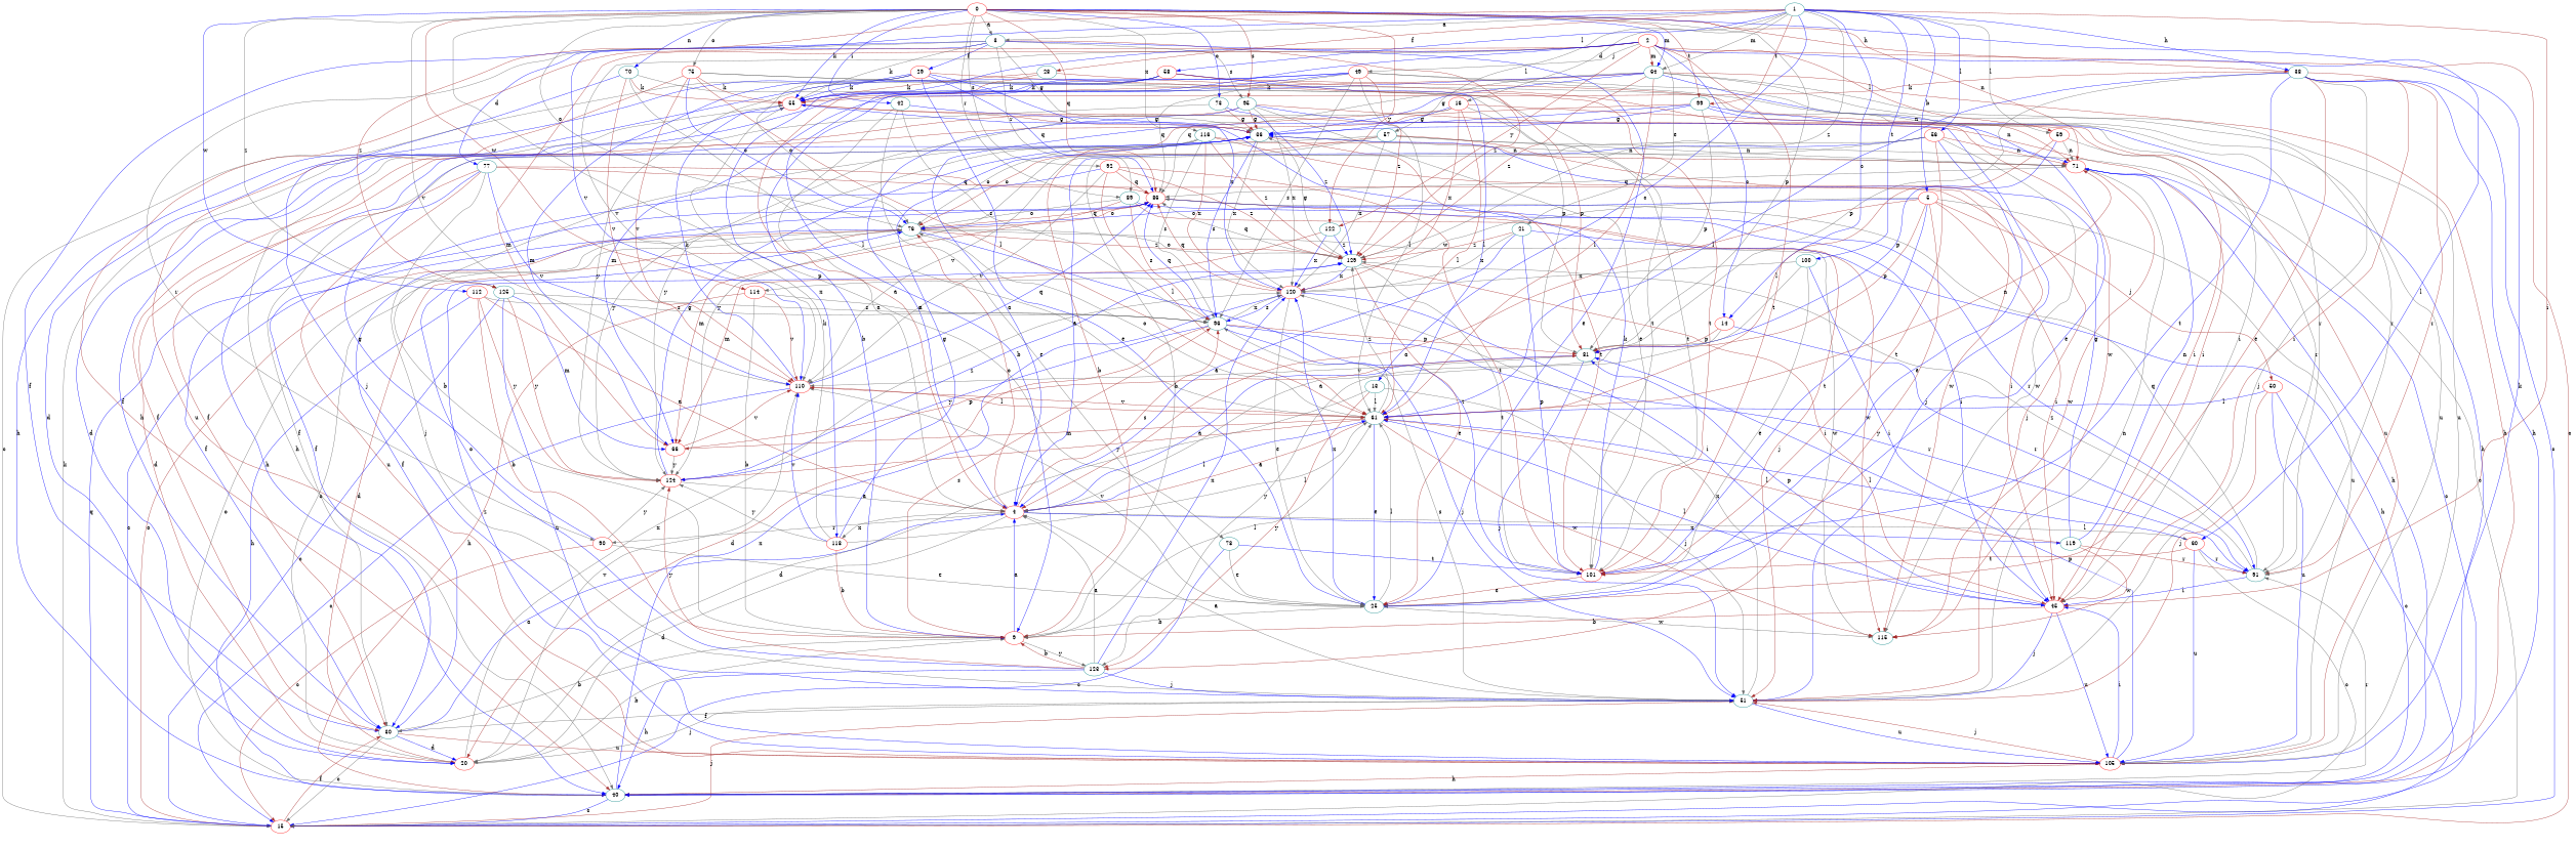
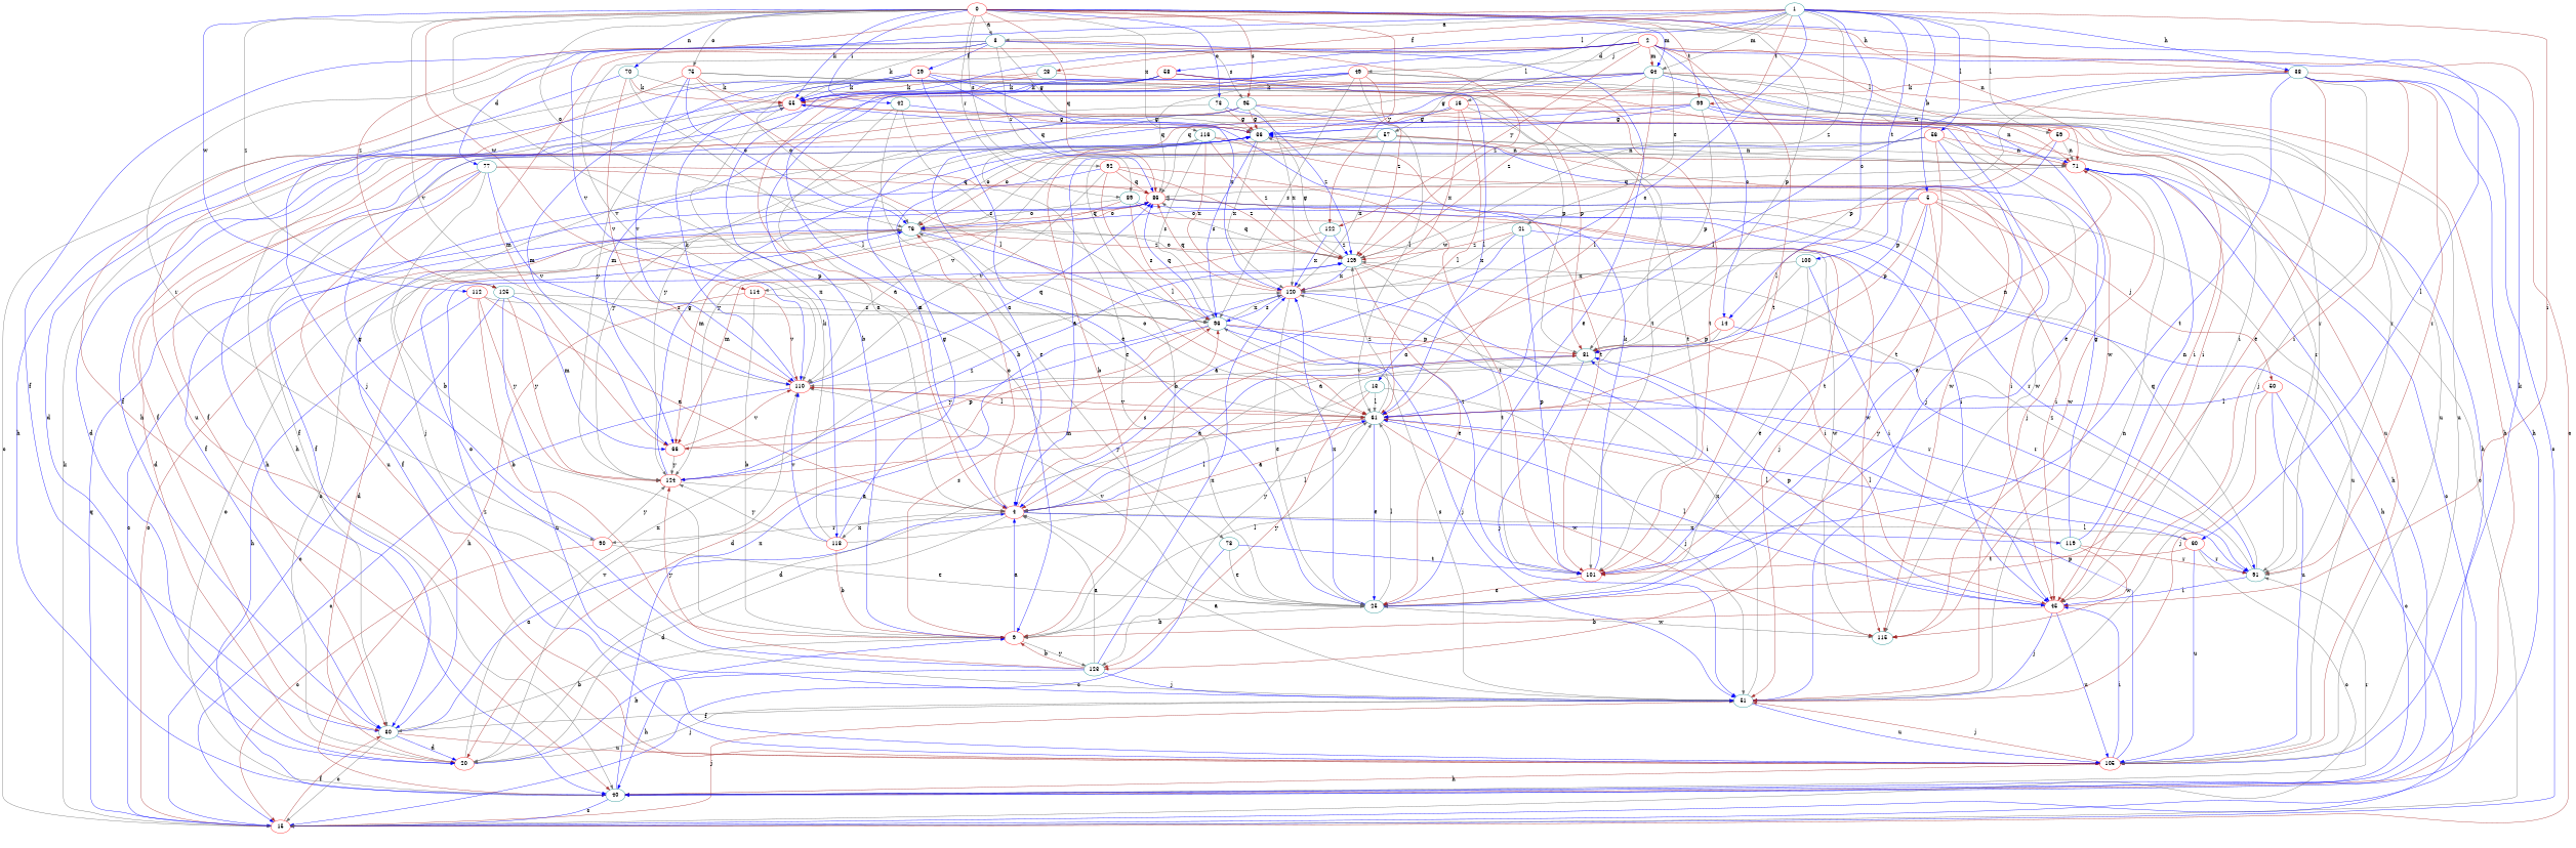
  strict digraph {
    node [color=teal]
    edge [color=blue]
    0 [color=red]
    3
    38
    42
    55 [color=red]
    64
    70
    71 [color=red]
    73
    75 [color=red]
    76
    78
    81
    86 [color=red]
    89
    92 [color=red]
    95
    99
    105 [color=red]
    110 [color=red]
    112 [color=red]
    114 [color=red]
    116
    122
    125
    129
    n27 [label=77]
    25
    29 [color=red]
    30
    36
    90 [color=red]
    45 [color=red]
    15 [color=red]
    40
    101 [color=red]
    61
    51
    91
    4 [color=red]
    96
    20 [color=red]
    66 [color=red]
    115
    120 [color=red]
    9 [color=red]
    124 [color=red]
    1
    5 [color=red]
    13
    14 [color=red]
    16 [color=red]
    28
    56 [color=red]
    57
    58 [color=red]
    59 [color=red]
    100
    50 [color=red]
    123
    2 [color=red]
    21
    49 [color=red]
    60 [color=red]
    118 [color=red]
    119
    0 -> 3 [color=gray40 label=a]
    0 -> 38 [color=brown label=h]
    0 -> 42 [label=i]
    0 -> 55 [label=k]
    0 -> 64 [label=m]
    0 -> 70 [label=n]
    0 -> 71 [color=brown label=n]
    0 -> 73 [label=o]
    0 -> 75 [color=gray40 label=o]
    0 -> 76 [color=gray40 label=o]
    0 -> 78 [color=gray40 label=p]
    0 -> 81 [color=gray40 label=p]
    0 -> 86 [color=brown label=q]
    0 -> 89 [color=gray40 label=r]
    0 -> 92 [color=gray40 label=s]
    0 -> 95 [color=brown label=s]
    0 -> 99 [color=brown label=t]
    0 -> 105 [label=k]
    0 -> 110 [color=gray40 label=v]
    0 -> 112 [label=w]
    0 -> 114 [color=brown label=w]
    0 -> 116 [color=gray40 label=x]
    0 -> 122 [color=brown label=y]
    0 -> 125 [color=gray40 label=z]
    3 -> 55 [color=gray40 label=k]
    3 -> 89 [color=gray40 label=r]
    3 -> 95 [color=gray40 label=s]
    3 -> 129 [color=brown label=z]
    3 -> n27 [label=d]
    3 -> 25 [label=e]
    3 -> 29 [label=f]
    3 -> 30 [label=f]
    3 -> 36 [color=gray40 label=g]
    3 -> 90 [color=gray40 label=r]
    38 -> 55 [color=brown label=k]
    38 -> 81 [color=gray40 label=p]
    38 -> 25 [color=brown label=e]
    38 -> 45 [color=brown label=i]
    38 -> 15 [label=c]
    38 -> 40 [label=h]
    38 -> 101 [label=t]
    38 -> 61 [label=l]
    38 -> 51 [color=gray40 label=j]
    38 -> 91 [color=brown label=r]
    42 -> 25 [color=gray40 label=e]
    42 -> 36 [label=g]
    42 -> 4 [color=gray40 label=a]
    42 -> 96 [color=gray40 label=s]
    55 -> 36 [color=brown label=g]
    55 -> 45 [color=brown label=i]
    55 -> 20 [label=d]
    64 -> 55 [color=brown label=k]
    64 -> 86 [color=gray40 label=q]
    64 -> 105 [color=gray40 label=u]
    64 -> 129 [color=brown label=z]
    64 -> 25 [label=e]
    64 -> 36 [label=g]
    64 -> 40 [color=brown label=h]
    64 -> 61 [color=brown label=l]
    64 -> 91 [color=gray40 label=r]
    64 -> 66 [label=m]
    70 -> 55 [color=brown label=k]
    70 -> 81 [color=gray40 label=p]
    70 -> 110 [color=brown label=v]
    70 -> 61 [color=gray40 label=l]
    70 -> 51 [label=j]
    71 -> 86 [color=gray40 label=q]
    71 -> 15 [label=c]
    71 -> 40 [label=h]
    71 -> 115 [color=brown label=w]
    73 -> 129 [label=z]
    73 -> 36 [color=brown label=g]
    73 -> 40 [color=gray40 label=h]
    75 -> 55 [color=brown label=k]
    75 -> 76 [label=o]
    75 -> 105 [color=brown label=u]
-   75 -> 110 [color=brown label=v]
+   75 -> 110 [label=v]
    75 -> 45 [color=gray40 label=i]
    75 -> 101 [color=gray40 label=t]
    75 -> 61 [color=brown label=l]
    76 -> 86 [color=brown label=q]
    76 -> 129 [color=brown label=z]
    76 -> 15 [label=c]
    76 -> 101 [label=t]
    76 -> 20 [color=brown label=d]
    76 -> 115 [color=gray40 label=w]
    78 -> 25 [color=gray40 label=e]
    78 -> 15 [label=c]
    78 -> 101 [label=t]
    81 -> 110 [color=gray40 label=v]
    81 -> 51 [label=j]
    81 -> 4 [label=a]
    86 -> 76 [color=brown label=o]
    86 -> 30 [label=f]
    86 -> 51 [color=brown label=j]
    86 -> 91 [label=r]
    89 -> 76 [color=gray40 label=o]
    89 -> 45 [label=i]
    89 -> 96 [color=brown label=s]
    89 -> 66 [color=brown label=m]
    89 -> 115 [color=brown label=w]
    92 -> 86 [color=brown label=q]
    92 -> 110 [color=gray40 label=v]
    92 -> 129 [color=brown label=z]
    92 -> 30 [label=f]
    92 -> 101 [color=brown label=t]
    92 -> 61 [color=brown label=l]
-   95 -> 101 [color=gray40 label=e]
+   95 -> 25 [color=gray40 label=e]
    95 -> 30 [color=brown label=f]
    95 -> 36 [color=brown label=g]
    95 -> 45 [color=brown label=i]
    95 -> 51 [label=j]
    95 -> 4 [label=a]
    95 -> 120 [color=gray40 label=x]
    99 -> 71 [label=n]
    99 -> 81 [color=gray40 label=p]
    99 -> 30 [color=brown label=f]
    99 -> 36 [label=g]
    99 -> 40 [label=h]
    99 -> 4 [label=a]
    105 -> 81 [label=p]
    105 -> 129 [label=z]
    105 -> 45 [label=i]
    105 -> 40 [color=brown label=h]
    105 -> 51 [color=brown label=j]
    110 -> 55 [label=k]
    110 -> 86 [label=q]
    110 -> 15 [label=c]
    110 -> 61 [color=brown label=l]
    112 -> 40 [label=h]
    112 -> 4 [color=brown label=a]
    112 -> 96 [color=gray40 label=s]
    112 -> 9 [color=brown label=b]
    112 -> 124 [color=brown label=y]
    114 -> 110 [color=brown label=v]
    114 -> 40 [color=brown label=h]
    114 -> 96 [color=gray40 label=s]
    114 -> 9 [color=gray40 label=b]
    116 -> 71 [color=brown label=n]
    116 -> 76 [color=gray40 label=o]
    116 -> 129 [color=brown label=z]
    116 -> 96 [color=gray40 label=s]
    116 -> 115 [color=brown label=w]
    116 -> 120 [color=brown label=x]
    116 -> 9 [color=gray40 label=b]
    116 -> 124 [color=gray40 label=y]
    122 -> 129 [label=z]
    122 -> 66 [color=brown label=m]
    122 -> 120 [label=x]
    125 -> 105 [label=u]
    125 -> 15 [label=c]
    125 -> 96 [color=gray40 label=s]
    125 -> 66 [label=m]
    125 -> 124 [color=brown label=y]
    129 -> 76 [color=gray40 label=o]
    129 -> 86 [color=gray40 label=q]
    129 -> 25 [color=brown label=e]
    129 -> 36 [color=gray40 label=g]
    129 -> 45 [color=brown label=i]
    129 -> 101 [color=gray40 label=t]
    129 -> 120 [label=x]
    n27 -> 86 [color=brown label=q]
    n27 -> 105 [color=brown label=u]
    n27 -> 110 [label=v]
    n27 -> 30 [label=f]
    n27 -> 45 [color=brown label=i]
    n27 -> 51 [color=gray40 label=j]
    n27 -> 20 [color=brown label=d]
    25 -> 110 [color=gray40 label=v]
    25 -> 61 [color=gray40 label=l]
    25 -> 115 [color=gray40 label=w]
    25 -> 120 [label=x]
    25 -> 9 [color=gray40 label=b]
    29 -> 55 [label=k]
    29 -> 76 [color=gray40 label=o]
    29 -> 81 [color=brown label=p]
    29 -> 86 [label=q]
    29 -> 25 [label=e]
    29 -> 15 [color=gray40 label=c]
    29 -> 40 [label=h]
    29 -> 120 [label=x]
    30 -> 105 [color=brown label=u]
    30 -> 15 [color=gray40 label=c]
    30 -> 4 [label=a]
    30 -> 20 [label=d]
    30 -> 9 [color=gray40 label=b]
    36 -> 71 [color=gray40 label=n]
    36 -> 40 [label=h]
    36 -> 101 [color=brown label=t]
    36 -> 96 [label=s]
    36 -> 120 [color=gray40 label=x]
    90 -> 25 [color=gray40 label=e]
    90 -> 36 [label=g]
    90 -> 15 [color=brown label=c]
    90 -> 124 [color=gray40 label=y]
    45 -> 81 [label=p]
    45 -> 105 [label=u]
    45 -> 61 [label=l]
    45 -> 51 [label=j]
    45 -> 9 [color=brown label=b]
    15 -> 55 [color=gray40 label=k]
    15 -> 76 [color=brown label=o]
    15 -> 86 [label=q]
    15 -> 30 [color=brown label=f]
    15 -> 51 [color=brown label=j]
    40 -> 76 [color=gray40 label=o]
    40 -> 15 [label=c]
    40 -> 91 [color=gray40 label=r]
    40 -> 120 [label=x]
    101 -> 55 [label=k]
    101 -> 25 [color=brown label=e]
    61 -> 71 [color=brown label=n]
    61 -> 76 [color=gray40 label=o]
    61 -> 110 [color=brown label=v]
    61 -> 129 [color=gray40 label=z]
    61 -> 25 [label=e]
    61 -> 4 [color=brown label=a]
    61 -> 66 [color=brown label=m]
    61 -> 115 [color=brown label=w]
    61 -> 124 [color=brown label=y]
    51 -> 71 [color=gray40 label=n]
    51 -> 105 [label=u]
    51 -> 30 [color=gray40 label=f]
    51 -> 4 [color=gray40 label=a]
    51 -> 96 [color=gray40 label=s]
    51 -> 120 [color=gray40 label=x]
    91 -> 86 [color=gray40 label=q]
    91 -> 129 [color=gray40 label=z]
    91 -> 45 [label=i]
    4 -> 76 [color=brown label=o]
    4 -> 90 [color=gray40 label=r]
    4 -> 61 [label=l]
    4 -> 96 [color=brown label=s]
    4 -> 20 [color=gray40 label=d]
    4 -> 60 [color=gray40 label=l]
    4 -> 118 [color=gray40 label=x]
    4 -> 119 [label=x]
    96 -> 81 [color=brown label=p]
    96 -> 86 [label=q]
    96 -> 51 [label=j]
    96 -> 91 [label=r]
    96 -> 20 [color=brown label=d]
    96 -> 120 [color=gray40 label=x]
    96 -> 124 [label=y]
    20 -> 76 [color=gray40 label=o]
    20 -> 110 [color=gray40 label=v]
    20 -> 51 [color=gray40 label=j]
    20 -> 120 [color=gray40 label=x]
-   20 -> 9 [color=gray40 label=b]
+   20 -> 9 [label=b]
    66 -> 81 [color=brown label=p]
    66 -> 110 [color=brown label=v]
    66 -> 124 [color=gray40 label=y]
    120 -> 86 [color=brown label=q]
    120 -> 25 [color=gray40 label=e]
    120 -> 45 [label=i]
    120 -> 96 [label=s]
    9 -> 61 [color=gray40 label=l]
    9 -> 4 [label=a]
    9 -> 96 [color=brown label=s]
    9 -> 123 [color=gray40 label=y]
    124 -> 129 [label=z]
    124 -> 36 [label=g]
    124 -> 4 [color=gray40 label=a]
    1 -> 3 [color=gray40 label=a]
    1 -> 38 [label=h]
    1 -> 64 [color=gray40 label=m]
    1 -> 99 [color=brown label=t]
    1 -> 110 [label=v]
    1 -> 125 [color=brown label=z]
    1 -> 129 [color=gray40 label=z]
    1 -> 45 [color=brown label=i]
    1 -> 5 [label=b]
    1 -> 13 [label=c]
    1 -> 14 [label=c]
    1 -> 16 [color=gray40 label=d]
    1 -> 28 [color=brown label=f]
    1 -> 56 [label=l]
    1 -> 57 [color=gray40 label=l]
    1 -> 58 [label=l]
    1 -> 59 [color=gray40 label=l]
    1 -> 100 [label=t]
    5 -> 76 [label=o]
    5 -> 81 [color=brown label=p]
    5 -> 105 [color=gray40 label=u]
    5 -> 114 [color=gray40 label=w]
    5 -> 45 [color=brown label=i]
    5 -> 101 [label=t]
    5 -> 4 [color=brown label=a]
    5 -> 50 [color=brown label=j]
    5 -> 123 [color=brown label=y]
    13 -> 61 [color=gray40 label=l]
    13 -> 51 [color=gray40 label=j]
    13 -> 20 [color=gray40 label=d]
    13 -> 123 [color=brown label=y]
    14 -> 81 [color=brown label=p]
    14 -> 91 [label=r]
    14 -> 123 [color=gray40 label=y]
    16 -> 105 [color=brown label=u]
    16 -> 36 [label=g]
    16 -> 101 [color=gray40 label=t]
    16 -> 61 [color=brown label=l]
    16 -> 120 [color=brown label=x]
    16 -> 9 [color=brown label=b]
    16 -> 124 [color=gray40 label=y]
    28 -> 55 [color=brown label=k]
    28 -> 101 [color=brown label=t]
    28 -> 4 [color=brown label=a]
    56 -> 71 [color=brown label=n]
    56 -> 110 [color=gray40 label=v]
    56 -> 25 [label=e]
    56 -> 101 [color=brown label=t]
    56 -> 4 [label=a]
    56 -> 115 [color=gray40 label=w]
    56 -> 9 [color=gray40 label=b]
    57 -> 71 [color=gray40 label=n]
    57 -> 76 [color=brown label=o]
    57 -> 30 [color=gray40 label=f]
    57 -> 15 [color=gray40 label=c]
    57 -> 51 [color=brown label=j]
    57 -> 120 [color=gray40 label=x]
    57 -> 124 [color=gray40 label=y]
    58 -> 55 [label=k]
    58 -> 71 [color=brown label=n]
    58 -> 61 [label=l]
    58 -> 66 [label=m]
    58 -> 115 [color=brown label=w]
    58 -> 9 [label=b]
    58 -> 124 [color=gray40 label=y]
    59 -> 71 [color=gray40 label=n]
    59 -> 81 [label=p]
    59 -> 61 [color=brown label=l]
    59 -> 91 [color=gray40 label=r]
    100 -> 25 [color=gray40 label=e]
    100 -> 45 [label=i]
    100 -> 4 [color=gray40 label=a]
    100 -> 120 [color=gray40 label=x]
    50 -> 105 [label=u]
    50 -> 15 [label=c]
    50 -> 61 [label=l]
    50 -> 51 [color=brown label=j]
    123 -> 76 [label=o]
    123 -> 40 [label=h]
    123 -> 51 [label=j]
    123 -> 4 [color=gray40 label=a]
    123 -> 120 [label=x]
    123 -> 9 [color=brown label=b]
    123 -> 124 [color=brown label=y]
    2 -> 64 [color=brown label=m]
    2 -> 110 [color=gray40 label=v]
    2 -> 122 [color=brown label=y]
    2 -> 15 [color=brown label=c]
    2 -> 40 [color=brown label=h]
    2 -> 101 [color=brown label=t]
    2 -> 66 [color=brown label=m]
    2 -> 9 [label=b]
    2 -> 14 [label=c]
    2 -> 59 [color=brown label=l]
    2 -> 21 [color=gray40 label=e]
    2 -> 49 [color=gray40 label=j]
    2 -> 60 [label=l]
    2 -> 118 [label=x]
    21 -> 129 [color=brown label=z]
    21 -> 40 [label=h]
    21 -> 101 [label=p]
    21 -> 4 [label=a]
    21 -> 120 [color=gray40 label=x]
    49 -> 55 [label=k]
    49 -> 86 [color=gray40 label=q]
    49 -> 105 [color=gray40 label=u]
    49 -> 129 [color=brown label=z]
    49 -> 30 [label=f]
    49 -> 61 [color=gray40 label=l]
    49 -> 91 [color=gray40 label=r]
    49 -> 96 [color=gray40 label=s]
    49 -> 20 [label=d]
    60 -> 105 [label=u]
    60 -> 15 [color=gray40 label=c]
    60 -> 101 [color=brown label=t]
    60 -> 61 [label=l]
    60 -> 91 [label=r]
    118 -> 55 [color=gray40 label=k]
    118 -> 110 [label=v]
    118 -> 36 [label=g]
    118 -> 61 [color=gray40 label=l]
    118 -> 9 [color=brown label=b]
    118 -> 124 [color=gray40 label=y]
    119 -> 71 [label=n]
    119 -> 36 [label=g]
    119 -> 61 [color=brown label=l]
    119 -> 91 [color=brown label=r]
    119 -> 115 [color=brown label=w]
  }
